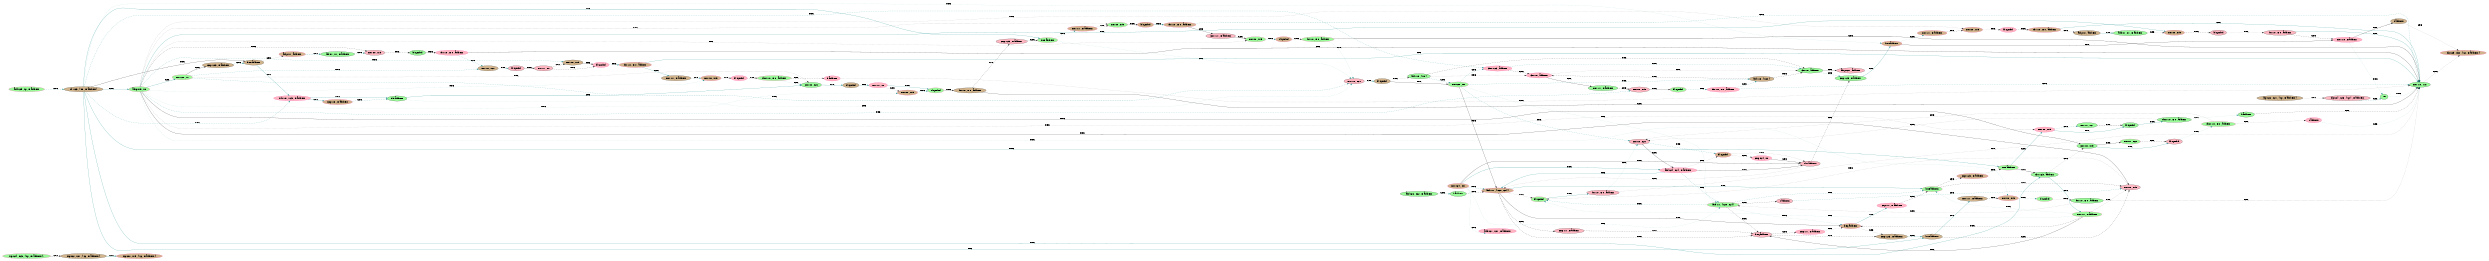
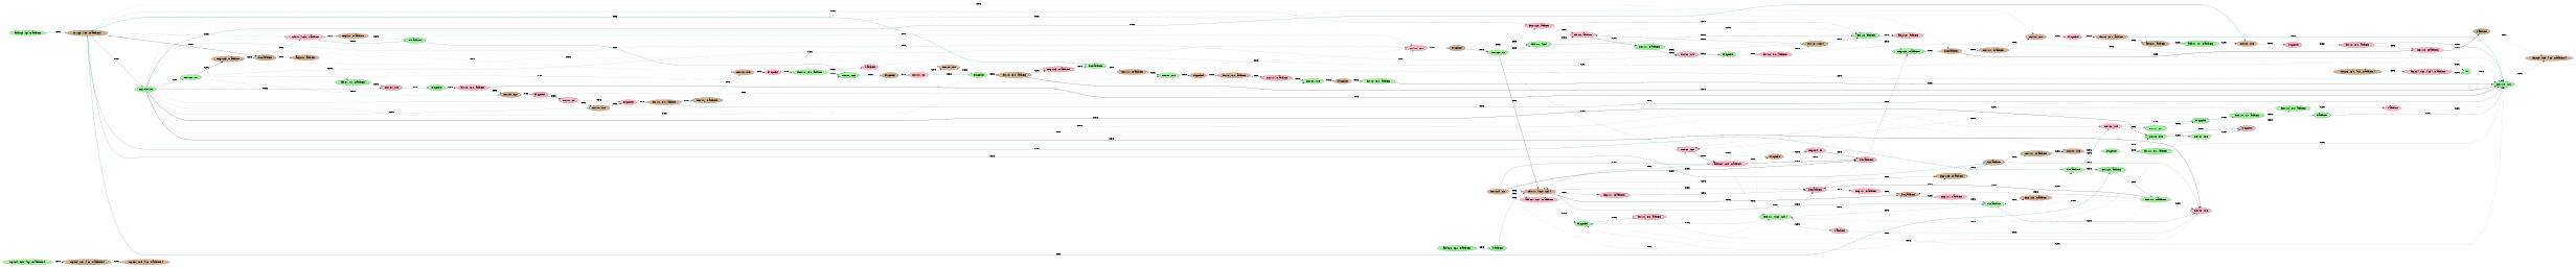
  digraph {
    rankdir=LR
    node [color=deeppink fillcolor=palegreen style=filled]
    edge [color=black style=dashed]
    n1 [label="stp x24 , x23 , [ sp , #- address ]!"]
    n2 [color=black fillcolor=tan label="stp x22 , x21 , [ sp , # address ]"]
    n3 [fillcolor=tan label="stp x20 , x19 , [ sp , # address ]"]
    n4 [label="add x29 , sp , # address"]
    n5 [color=black fillcolor=tan label="ldr w23 , [ x0 , # address ]"]
-   n6 [label="adrp x19 , x0"]
+   n6 [label="mov x19 , x0"]
    n7 [color=black fillcolor=tan label="b.ne address"]
    n8 [fillcolor=lightpink label="sub w8 , w23 , # address"]
    n9 [fillcolor=lightpink label="cbnz w23 , address"]
    n10 [label="b.ne address"]
    n11 [fillcolor=tan label="b.ne address"]
    n12 [color=black fillcolor=tan label="b.ne address"]
    n13 [label="b.ne address"]
    n14 [color=black label="cbz w23 , address"]
    n15 [label="mov x20 , x1"]
    n16 [color=black fillcolor=lightpink label="mov x0 , x19"]
    n17 [fillcolor=tan label="mov x0 , x19"]
    n18 [color=black fillcolor=tan label="mov x0 , x19"]
    n19 [fillcolor=tan label="mov x0 , x19"]
    n20 [color=black fillcolor=lightpink label="mov x0 , x19"]
    n21 [label="mov x0 , x19"]
    n22 [fillcolor=tan label="mov x0 , x19"]
    n23 [label="mov x0 , x19"]
    n24 [fillcolor=tan label="mov x0 , x19"]
    n25 [color=black fillcolor=lightpink label="mov x0 , x19"]
    n26 [fillcolor=tan label="mov x0 , x19"]
    n27 [fillcolor=lightpink label="mov x0 , x19"]
    n28 [color=black label="mov x0 , x19"]
    n29 [fillcolor=tan label="adrp x1 , address"]
    n30 [fillcolor=tan label="cmp w8 , # address"]
    n31 [color=black label="b.lo address"]
    n32 [color=black label="cbz w8 , address"]
    n33 [fillcolor=lightpink label="cbz w8 , address"]
    n34 [color=black fillcolor=lightpink label="mov x0 , x20"]
    n35 [fillcolor=tan label="mov w1 , # address"]
    n36 [fillcolor=lightpink label="mov w0 , # address"]
    n37 [fillcolor=tan label="mov w1 , # address"]
    n38 [color=black fillcolor=tan label="mov w1 , # address"]
    n39 [label="mov w1 , # address"]
    n40 [color=black fillcolor=tan label="cmp w23 , # address"]
    n41 [color=black label="mov x0 , x20"]
    n42 [color=black fillcolor=tan label="mov x0 , x20"]
    n43 [color=black label="bl symbol"]
    n44 [label="bl symbol"]
    n45 [fillcolor=lightpink label="bl symbol"]
    n46 [fillcolor=lightpink label="bl symbol"]
    n47 [label="bl symbol"]
    n48 [fillcolor=tan label="bl symbol"]
    n49 [fillcolor=lightpink label="bl symbol"]
    n50 [fillcolor=tan label="bl symbol"]
    n51 [color=black fillcolor=lightpink label="bl symbol"]
    n52 [label="bl symbol"]
    n53 [label="bl symbol"]
    n54 [color=black label="mov x1 , x21"]
    n55 [color=black label="bl symbol"]
    n56 [label="mov x1 , x22"]
    n57 [color=black fillcolor=lightpink label="bl symbol"]
    n58 [color=black fillcolor=tan label="bl symbol"]
    n59 [color=black fillcolor=tan label="bl symbol"]
    n60 [color=black fillcolor=lightpink label="bl symbol"]
    n61 [color=black label="add x1 , x1 , # address"]
    n62 [color=black label="ldrb w8 , [ x0 ]"]
    n63 [label="mov x20 , x0"]
    n64 [fillcolor=lightpink label="mov x1 , x0"]
    n65 [fillcolor=lightpink label="tbz w0 , # 0 , address"]
    n66 [color=black label="mov w0 , wzr"]
    n67 [fillcolor=tan label="ldp x29 , x30 , [ sp , # address ]"]
    n68 [color=black label=ret]
    n69 [color=black fillcolor=lightpink label="mov x1 , x0"]
    n70 [fillcolor=tan label="ldrb w1 , [ x20 , x24 ]"]
    n71 [color=black fillcolor=tan label="ldrb w8 , [ x20 ]"]
    n72 [color=black fillcolor=lightpink label="mov x0 , x20"]
    n73 [label="ldrb w1 , [ x20 , x24 ]"]
    n74 [color=black label="cmp w23 , # address"]
    n75 [color=black fillcolor=lightpink label="adrp x21 , address"]
    n76 [color=black label="mov w1 , # address"]
    n77 [color=black fillcolor=lightpink label="cmp w1 , # address"]
    n78 [color=black fillcolor=lightpink label="b.eq address"]
    n79 [fillcolor=tan label="b.eq address"]
    n80 [label="b.ne address"]
    n81 [fillcolor=lightpink label="add x24 , x24 , # address"]
    n82 [fillcolor=tan label="bl symbol"]
    n83 [color=black fillcolor=lightpink label="b address"]
    n84 [color=black fillcolor=tan label="tbz w0 , # 0 , address"]
    n85 [color=black fillcolor=lightpink label="cmp w23 , # address"]
    n86 [fillcolor=tan label="tbz w0 , # 0 , address"]
    n87 [color=black fillcolor=tan label="mov w1 , # address"]
    n88 [label="tbnz w0 , # 0 , address"]
    n89 [fillcolor=lightpink label="b address"]
    n90 [color=black fillcolor=tan label="b address"]
    n91 [fillcolor=tan label="mov x24 , xzr"]
    n92 [fillcolor=lightpink label="add x21 , x21 , # address"]
    n93 [color=black fillcolor=lightpink label="b.hs address"]
    n94 [color=black label="add x22 , x22 , # address"]
    n95 [color=black label="b address"]
    n96 [color=black fillcolor=tan label="cmp w23 , # address"]
    n97 [fillcolor=lightpink label="cmp w1 , # address"]
    n98 [fillcolor=lightpink label="cmp w1 , # address"]
    n99 [color=black fillcolor=lightpink label="tbz w0 , # 0 , address"]
    n100 [fillcolor=tan label="cmp w23 , # address"]
    n101 [fillcolor=lightpink label="tbz w0 , # 0 , address"]
    n102 [fillcolor=tan label="tbz w0 , # 0 , address"]
    n103 [color=black fillcolor=lightpink label="mov w1 , # address"]
    n104 [fillcolor=tan label="tbz w0 , # 0 , address"]
    n105 [color=black fillcolor=tan label="adrp x1 , address"]
    n106 [color=black label="add x1 , x1 , # address"]
    n107 [label="tbz w0 , # 0 , address"]
    n108 [color=black fillcolor=tan label="ldp x22 , x21 , [ sp , # address ]"]
    n109 [color=black fillcolor=lightpink label="ldp x24 , x23 , [ sp ] , # address"]
    n110 [color=black fillcolor=lightpink label="tbz w0 , # 0 , address"]
    n111 [fillcolor=lightpink label="cmp x24 , x0"]
    n112 [color=black label="tbz w0 , # 0 , address"]
    n113 [color=black label="tbnz w0 , # 0 , address"]
    n114 [label="tbnz w0 , # 0 , address"]
    n115 [color=black label="b address"]
    n116 [fillcolor=lightpink label="b address"]
    n1 -> n2 [label=CFG]
    n2 -> n3 [color=teal label=CFG style=solid]
    n4 -> n5 [color=teal label=CFG]
    n5 -> n6 [color=teal label=CFG style=solid]
    n5 -> n7 [label=DFG style=solid]
    n5 -> n8 [color=teal label=DFG]
    n5 -> n9 [color=teal label=DFG]
    n5 -> n10 [color=teal label=DFG style=solid]
    n5 -> n11 [color=teal label=DFG style=dotted]
    n5 -> n12 [color=teal label=DFG style=solid]
    n5 -> n13 [color=teal label=DFG style=solid]
    n5 -> n14 [color=teal label=DFG style=solid]
    n6 -> n15 [color=teal label=CFG style=solid]
    n6 -> n16 [label=DFG]
    n6 -> n17 [color=teal label=DFG style=dotted]
    n6 -> n18 [color=teal label=DFG]
    n6 -> n19 [color=teal label=DFG style=dotted]
    n6 -> n20 [color=teal label=DFG]
    n6 -> n21 [label=DFG style=dotted]
    n6 -> n22 [label=DFG style=dotted]
    n6 -> n23 [label=DFG style=dotted]
    n6 -> n24 [color=teal label=DFG style=solid]
    n6 -> n25 [label=DFG style=solid]
    n6 -> n26 [color=teal label=DFG style=dotted]
    n6 -> n27 [label=DFG style=dotted]
    n6 -> n28 [label=DFG style=solid]
    n7 -> n8 [color=teal label=CFG style=solid]
    n7 -> n29 [label=CFG style=dotted]
    n8 -> n30 [color=teal label=CFG style=solid]
    n8 -> n31 [color=teal label=DFG style=solid]
    n9 -> n32 [color=teal label=CFG]
    n9 -> n33 [label=CFG]
    n10 -> n34 [color=teal label=CFG style=dotted]
    n10 -> n35 [color=teal label=CFG style=dotted]
    n11 -> n36 [label=CFG style=solid]
    n11 -> n37 [color=teal label=CFG style=dotted]
    n12 -> n25 [label=CFG]
    n12 -> n38 [color=teal label=CFG style=solid]
    n13 -> n14 [label=CFG style=solid]
    n13 -> n27 [color=teal label=CFG style=solid]
    n14 -> n28 [label=CFG style=dotted]
    n14 -> n39 [color=teal label=CFG style=solid]
    n15 -> n34 [color=teal label=DFG]
    n15 -> n40 [label=CFG style=solid]
    n15 -> n41 [label=DFG style=dotted]
    n15 -> n42 [color=teal label=DFG]
    n16 -> n43 [label=DFG]
    n17 -> n44 [color=teal label=DFG]
    n18 -> n45 [label=DFG style=solid]
    n19 -> n46 [label=DFG style=dotted]
    n20 -> n47 [label=DFG style=solid]
    n21 -> n48 [label=DFG]
    n22 -> n49 [label=DFG style=dotted]
    n23 -> n50 [color=teal label=DFG]
    n24 -> n51 [label=DFG]
    n25 -> n52 [label=DFG style=dotted]
    n26 -> n53 [color=teal label=DFG style=dotted]
    n27 -> n54 [color=teal label=CFG]
    n27 -> n55 [color=teal label=DFG style=solid]
    n28 -> n56 [label=CFG style=solid]
    n28 -> n57 [color=teal label=DFG style=solid]
    n29 -> n61 [color=teal label=CFG]
    n30 -> n31 [color=teal label=CFG]
    n31 -> n34 [color=teal label=CFG style=dotted]
    n31 -> n41 [color=teal label=CFG style=solid]
    n32 -> n74 [color=teal label=CFG]
    n32 -> n75 [label=CFG style=solid]
    n33 -> n32 [label=CFG style=dotted]
    n33 -> n76 [label=CFG style=solid]
    n34 -> n58 [color=teal label=CFG style=dotted]
    n35 -> n21 [label=CFG style=dotted]
    n36 -> n68 [color=teal label=DFG style=dotted]
    n36 -> n90 [label=CFG style=solid]
    n37 -> n22 [label=CFG]
    n38 -> n26 [label=CFG]
    n39 -> n25 [label=CFG style=dotted]
    n39 -> n52 [color=teal label=DFG style=dotted]
    n39 -> n78 [label=DFG style=solid]
    n39 -> n79 [label=DFG]
    n39 -> n80 [color=teal label=DFG style=dotted]
    n40 -> n7 [color=teal label=CFG]
    n41 -> n59 [color=teal label=CFG style=solid]
    n42 -> n60 [color=teal label=DFG style=dotted]
    n43 -> n65 [label=DFG style=solid]
    n44 -> n84 [label=DFG style=solid]
    n45 -> n86 [color=teal label=DFG]
    n46 -> n88 [label=DFG]
    n47 -> n101 [color=teal label=DFG]
    n48 -> n102 [color=teal label=DFG style=solid]
    n49 -> n104 [label=DFG]
    n50 -> n107 [label=DFG]
    n51 -> n110 [label=DFG style=dotted]
    n52 -> n99 [color=teal label=DFG style=solid]
    n53 -> n112 [label=DFG style=dotted]
    n54 -> n55 [label=CFG]
    n55 -> n113 [color=teal label=DFG style=solid]
    n56 -> n57 [label=CFG]
    n57 -> n114 [color=teal label=DFG style=dotted]
    n58 -> n62 [label=DFG style=dotted]
    n58 -> n63 [label=DFG style=solid]
    n59 -> n64 [color=teal label=DFG style=solid]
    n60 -> n69 [label=DFG style=solid]
    n61 -> n16 [color=teal label=CFG]
    n62 -> n32 [label=DFG]
    n62 -> n33 [label=DFG style=dotted]
-   n62 -> n63 [color=teal label=CFG]
+   n63 -> n62 [color=teal label=CFG]
    n63 -> n9 [color=teal label=CFG]
    n63 -> n70 [label=DFG style=solid]
    n63 -> n71 [color=teal label=DFG]
    n63 -> n72 [color=teal label=DFG]
    n63 -> n73 [color=teal label=DFG style=dotted]
    n64 -> n17 [label=CFG style=dotted]
    n64 -> n44 [color=teal label=DFG style=solid]
    n65 -> n42 [color=teal label=CFG]
    n65 -> n66 [label=CFG style=solid]
    n66 -> n67 [label=CFG style=dotted]
    n68 -> n66 [color=teal label=DFG style=dotted]
    n69 -> n18 [label=CFG]
    n69 -> n45 [label=DFG]
    n70 -> n52 [label=DFG style=dotted]
    n70 -> n77 [label=CFG]
    n70 -> n78 [label=DFG]
    n70 -> n79 [label=DFG style=solid]
    n70 -> n80 [color=teal label=DFG style=solid]
    n71 -> n32 [label=DFG]
    n71 -> n33 [label=DFG]
    n72 -> n81 [label=CFG style=solid]
    n72 -> n82 [color=teal label=DFG]
    n73 -> n52 [color=teal label=DFG]
    n73 -> n78 [label=DFG]
    n73 -> n79 [color=teal label=DFG style=dotted]
    n73 -> n80 [color=teal label=DFG]
    n73 -> n83 [label=CFG]
    n74 -> n11 [color=teal label=CFG style=solid]
    n76 -> n20 [label=CFG]
    n77 -> n78 [label=CFG]
    n78 -> n96 [label=CFG]
    n78 -> n97 [label=CFG]
    n79 -> n96 [label=CFG style=dotted]
    n79 -> n98 [color=teal label=CFG style=solid]
    n80 -> n25 [label=CFG]
    n80 -> n100 [label=CFG]
    n81 -> n70 [color=teal label=DFG style=solid]
    n81 -> n73 [color=teal label=DFG]
    n81 -> n82 [label=CFG style=dotted]
    n81 -> n93 [label=DFG style=solid]
    n82 -> n93 [label=DFG style=dotted]
    n82 -> n111 [label=CFG style=dotted]
    n83 -> n25 [color=teal label=CFG]
    n84 -> n66 [label=CFG style=solid]
    n84 -> n85 [label=CFG]
    n85 -> n10 [label=CFG]
    n86 -> n66 [color=teal label=CFG style=solid]
    n86 -> n87 [color=teal label=CFG style=solid]
    n87 -> n19 [color=teal label=CFG]
    n88 -> n41 [color=teal label=CFG style=dotted]
    n88 -> n89 [label=CFG]
    n89 -> n66 [label=CFG style=dotted]
    n90 -> n67 [label=CFG style=dotted]
    n91 -> n70 [color=teal label=DFG]
    n91 -> n73 [color=teal label=DFG style=dotted]
    n91 -> n81 [color=teal label=DFG style=solid]
    n91 -> n92 [color=teal label=CFG style=dotted]
    n91 -> n93 [label=DFG style=solid]
    n93 -> n70 [label=CFG style=dotted]
    n93 -> n74 [label=CFG]
    n94 -> n95 [color=teal label=CFG]
    n95 -> n70 [label=CFG]
    n96 -> n12 [color=teal label=CFG style=solid]
    n97 -> n79 [label=CFG style=dotted]
    n98 -> n80 [label=CFG]
    n99 -> n66 [label=CFG style=dotted]
    n99 -> n72 [color=teal label=CFG style=dotted]
    n100 -> n13 [label=CFG style=dotted]
    n101 -> n66 [color=teal label=CFG]
    n101 -> n71 [color=teal label=CFG]
    n102 -> n66 [color=teal label=CFG]
    n102 -> n103 [label=CFG style=solid]
    n103 -> n23 [label=CFG style=solid]
    n104 -> n66 [color=teal label=CFG style=solid]
    n104 -> n105 [label=CFG style=dotted]
    n105 -> n106 [color=teal label=CFG style=solid]
    n106 -> n24 [label=CFG style=dotted]
    n107 -> n34 [color=teal label=CFG style=dotted]
    n107 -> n66 [label=CFG style=solid]
    n108 -> n109 [label=CFG style=dotted]
    n109 -> n68 [color=teal label=CFG]
    n110 -> n36 [label=CFG]
    n110 -> n66 [color=teal label=CFG style=solid]
    n111 -> n93 [label=CFG style=solid]
    n112 -> n66 [label=CFG style=dotted]
    n112 -> n73 [label=CFG style=dotted]
    n113 -> n72 [label=CFG style=dotted]
    n113 -> n115 [color=teal label=CFG style=dotted]
    n114 -> n72 [label=CFG style=dotted]
    n114 -> n116 [label=CFG style=dotted]
    n115 -> n66 [label=CFG]
    n116 -> n66 [color=teal label=CFG style=dotted]
  }
